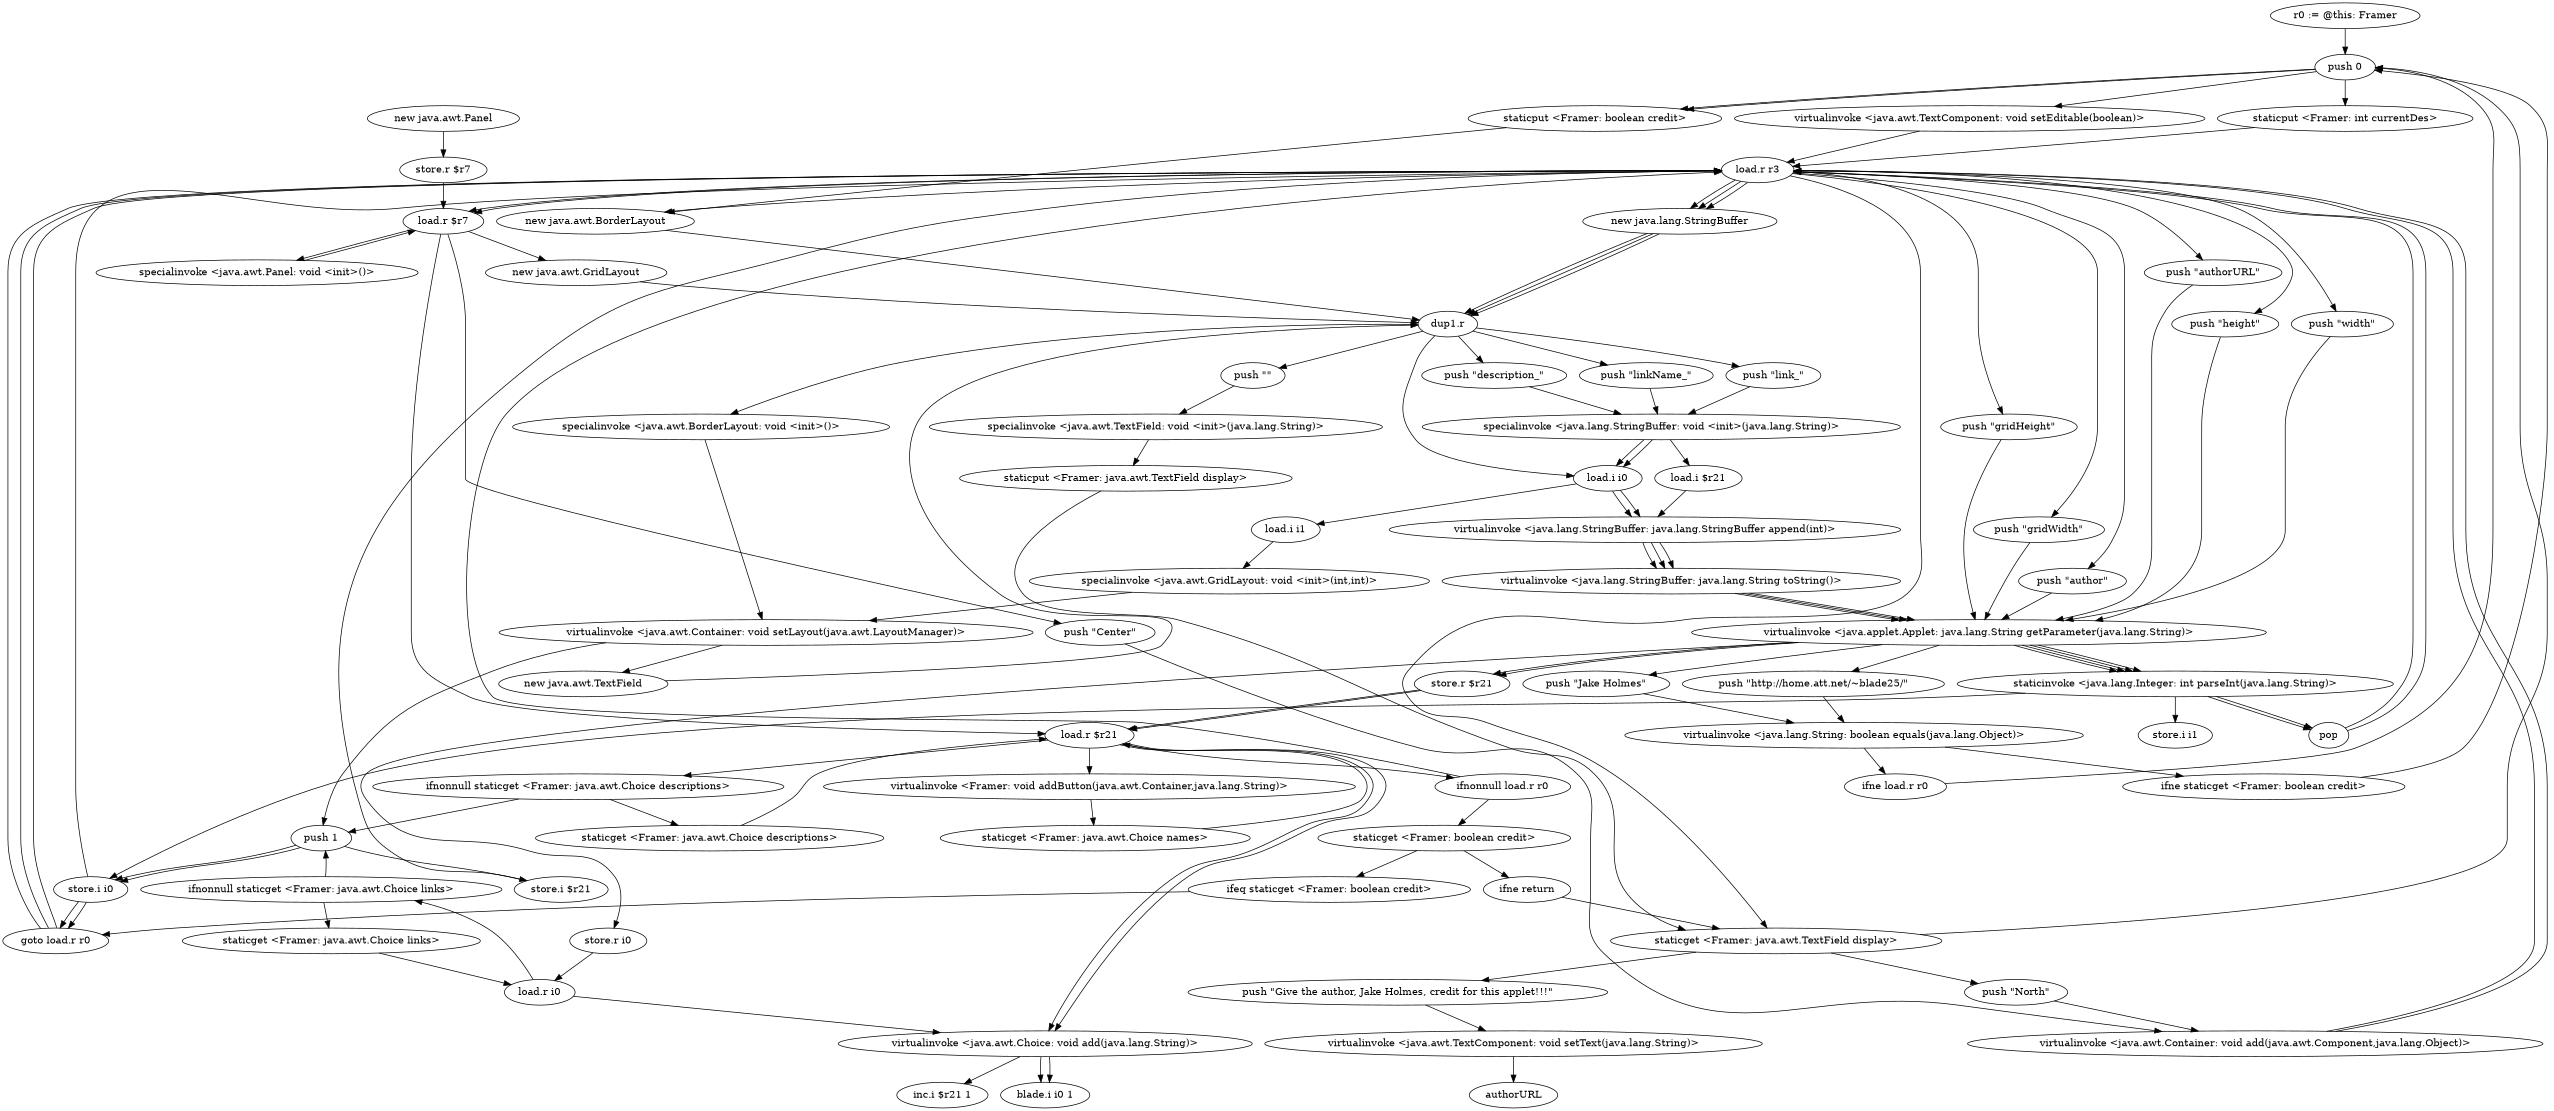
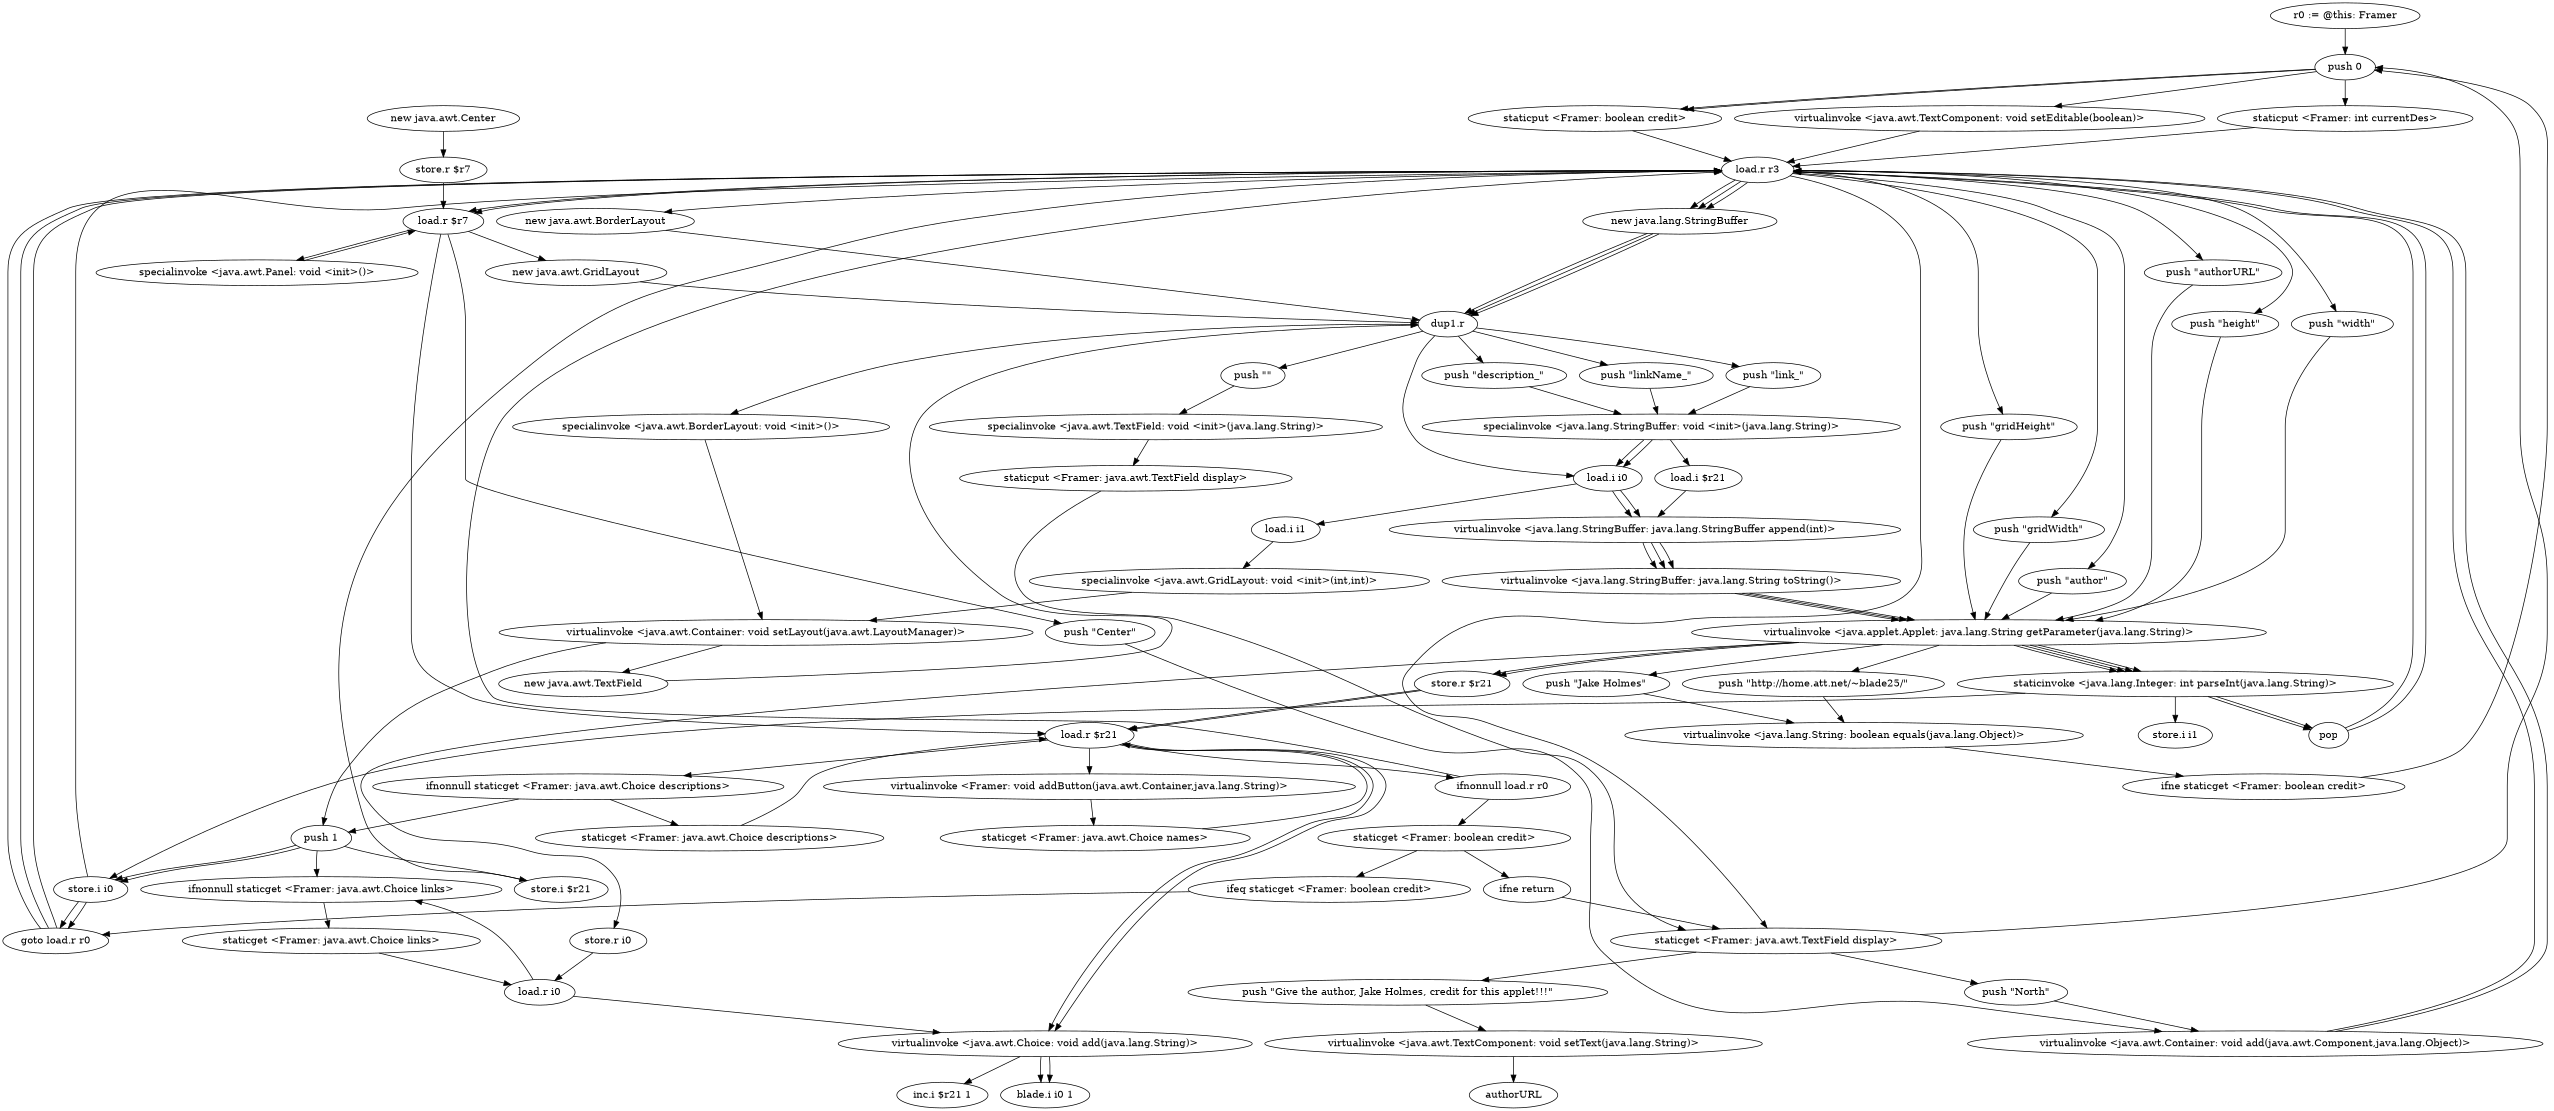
  digraph {
    "r0 := @this: Framer"
    "push 0"
    "staticput <Framer: int currentDes>"
    "virtualinvoke <java.awt.TextComponent: void setEditable(boolean)>"
    "staticput <Framer: boolean credit>"
    n6 [label="load.r r3"]
    "new java.awt.BorderLayout"
    "push \"height\""
    "push \"width\""
    "push \"gridHeight\""
    "push \"gridWidth\""
    "load.r $r7"
    "staticget <Framer: java.awt.TextField display>"
    "push \"author\""
    "push \"authorURL\""
    "new java.lang.StringBuffer"
    "dup1.r"
    "virtualinvoke <java.applet.Applet: java.lang.String getParameter(java.lang.String)>"
    "specialinvoke <java.awt.Panel: void <init>()>"
    "new java.awt.GridLayout"
    "push \"Center\""
    "load.r $r21"
    "push \"North\""
    "push \"Give the author, Jake Holmes, credit for this applet!!!\""
    "specialinvoke <java.awt.BorderLayout: void <init>()>"
    "load.i i0"
    "push \"\""
    "push \"link_\""
    "push \"description_\""
    "push \"linkName_\""
    "virtualinvoke <java.awt.Container: void setLayout(java.awt.LayoutManager)>"
    "load.i i1"
    "virtualinvoke <java.lang.StringBuffer: java.lang.StringBuffer append(int)>"
    "specialinvoke <java.awt.TextField: void <init>(java.lang.String)>"
    "specialinvoke <java.lang.StringBuffer: void <init>(java.lang.String)>"
    "push 1"
    "new java.awt.TextField"
    "store.i $r21"
    "store.i i0"
    "goto load.r r0"
    "staticinvoke <java.lang.Integer: int parseInt(java.lang.String)>"
    "push \"Jake Holmes\""
    "push \"http://home.att.net/~blade25/\""
    "store.r i0"
    "store.r $r21"
    pop
    "store.i i1"
    "virtualinvoke <java.lang.String: boolean equals(java.lang.Object)>"
    "load.r i0"
-   "new java.awt.Panel"
+   "new java.awt.Panel" [label="new java.awt.Center"]
    "store.r $r7"
    "virtualinvoke <java.awt.Container: void add(java.awt.Component,java.lang.Object)>"
    "virtualinvoke <java.awt.Choice: void add(java.lang.String)>"
    "ifnonnull staticget <Framer: java.awt.Choice descriptions>"
    "ifnonnull load.r r0"
    "virtualinvoke <Framer: void addButton(java.awt.Container,java.lang.String)>"
    "specialinvoke <java.awt.GridLayout: void <init>(int,int)>"
    "virtualinvoke <java.lang.StringBuffer: java.lang.String toString()>"
    "staticput <Framer: java.awt.TextField display>"
    "virtualinvoke <java.awt.TextComponent: void setText(java.lang.String)>"
-   "ifne load.r r0"
    "ifne staticget <Framer: boolean credit>"
    "staticget <Framer: boolean credit>"
    "ifeq staticget <Framer: boolean credit>"
    "ifne return"
    "load.i $r21"
    "ifnonnull staticget <Framer: java.awt.Choice links>"
    "staticget <Framer: java.awt.Choice links>"
    n69 [label="blade.i i0 1"]
    "inc.i $r21 1"
    "staticget <Framer: java.awt.Choice descriptions>"
    "staticget <Framer: java.awt.Choice names>"
    n73 [label=authorURL]
    "r0 := @this: Framer" -> "push 0"
    "push 0" -> "staticput <Framer: int currentDes>"
    "push 0" -> "virtualinvoke <java.awt.TextComponent: void setEditable(boolean)>"
    "push 0" -> "staticput <Framer: boolean credit>"
    "push 0" -> "staticput <Framer: boolean credit>"
    "staticput <Framer: int currentDes>" -> n6
    "virtualinvoke <java.awt.TextComponent: void setEditable(boolean)>" -> n6
-   "staticput <Framer: boolean credit>" -> "new java.awt.BorderLayout"
+   "staticput <Framer: boolean credit>" -> n6
    n6 -> "new java.awt.BorderLayout"
    n6 -> "push \"height\""
    n6 -> "push \"width\""
    n6 -> "push \"gridHeight\""
    n6 -> "push \"gridWidth\""
    n6 -> "load.r $r7"
    n6 -> "load.r $r7"
    n6 -> "staticget <Framer: java.awt.TextField display>"
    n6 -> "push \"author\""
    n6 -> "push \"authorURL\""
    n6 -> "new java.lang.StringBuffer"
    n6 -> "new java.lang.StringBuffer"
    n6 -> "new java.lang.StringBuffer"
    "new java.awt.BorderLayout" -> "dup1.r"
    "push \"height\"" -> "virtualinvoke <java.applet.Applet: java.lang.String getParameter(java.lang.String)>"
    "push \"width\"" -> "virtualinvoke <java.applet.Applet: java.lang.String getParameter(java.lang.String)>"
    "push \"gridHeight\"" -> "virtualinvoke <java.applet.Applet: java.lang.String getParameter(java.lang.String)>"
    "push \"gridWidth\"" -> "virtualinvoke <java.applet.Applet: java.lang.String getParameter(java.lang.String)>"
    "load.r $r7" -> "specialinvoke <java.awt.Panel: void <init>()>"
    "load.r $r7" -> "new java.awt.GridLayout"
    "load.r $r7" -> "push \"Center\""
    "load.r $r7" -> "load.r $r21"
    "staticget <Framer: java.awt.TextField display>" -> "push 0"
    "staticget <Framer: java.awt.TextField display>" -> "push \"North\""
    "staticget <Framer: java.awt.TextField display>" -> "push \"Give the author, Jake Holmes, credit for this applet!!!\""
    "push \"author\"" -> "virtualinvoke <java.applet.Applet: java.lang.String getParameter(java.lang.String)>"
    "push \"authorURL\"" -> "virtualinvoke <java.applet.Applet: java.lang.String getParameter(java.lang.String)>"
    "new java.lang.StringBuffer" -> "dup1.r"
    "new java.lang.StringBuffer" -> "dup1.r"
    "new java.lang.StringBuffer" -> "dup1.r"
    "dup1.r" -> "specialinvoke <java.awt.BorderLayout: void <init>()>"
    "dup1.r" -> "load.i i0"
    "dup1.r" -> "push \"\""
    "dup1.r" -> "push \"link_\""
    "dup1.r" -> "push \"description_\""
    "dup1.r" -> "push \"linkName_\""
    "virtualinvoke <java.applet.Applet: java.lang.String getParameter(java.lang.String)>" -> "staticinvoke <java.lang.Integer: int parseInt(java.lang.String)>"
    "virtualinvoke <java.applet.Applet: java.lang.String getParameter(java.lang.String)>" -> "staticinvoke <java.lang.Integer: int parseInt(java.lang.String)>"
    "virtualinvoke <java.applet.Applet: java.lang.String getParameter(java.lang.String)>" -> "staticinvoke <java.lang.Integer: int parseInt(java.lang.String)>"
    "virtualinvoke <java.applet.Applet: java.lang.String getParameter(java.lang.String)>" -> "staticinvoke <java.lang.Integer: int parseInt(java.lang.String)>"
    "virtualinvoke <java.applet.Applet: java.lang.String getParameter(java.lang.String)>" -> "push \"Jake Holmes\""
    "virtualinvoke <java.applet.Applet: java.lang.String getParameter(java.lang.String)>" -> "push \"http://home.att.net/~blade25/\""
    "virtualinvoke <java.applet.Applet: java.lang.String getParameter(java.lang.String)>" -> "store.r i0"
    "virtualinvoke <java.applet.Applet: java.lang.String getParameter(java.lang.String)>" -> "store.r $r21"
    "virtualinvoke <java.applet.Applet: java.lang.String getParameter(java.lang.String)>" -> "store.r $r21"
    "specialinvoke <java.awt.Panel: void <init>()>" -> "load.r $r7"
    "new java.awt.GridLayout" -> "dup1.r"
    "push \"Center\"" -> "virtualinvoke <java.awt.Container: void add(java.awt.Component,java.lang.Object)>"
    "load.r $r21" -> "virtualinvoke <java.awt.Choice: void add(java.lang.String)>"
    "load.r $r21" -> "virtualinvoke <java.awt.Choice: void add(java.lang.String)>"
    "load.r $r21" -> "ifnonnull staticget <Framer: java.awt.Choice descriptions>"
    "load.r $r21" -> "ifnonnull load.r r0"
    "load.r $r21" -> "virtualinvoke <Framer: void addButton(java.awt.Container,java.lang.String)>"
    "push \"North\"" -> "virtualinvoke <java.awt.Container: void add(java.awt.Component,java.lang.Object)>"
    "push \"Give the author, Jake Holmes, credit for this applet!!!\"" -> "virtualinvoke <java.awt.TextComponent: void setText(java.lang.String)>"
    "specialinvoke <java.awt.BorderLayout: void <init>()>" -> "virtualinvoke <java.awt.Container: void setLayout(java.awt.LayoutManager)>"
    "load.i i0" -> "load.i i1"
    "load.i i0" -> "virtualinvoke <java.lang.StringBuffer: java.lang.StringBuffer append(int)>"
    "load.i i0" -> "virtualinvoke <java.lang.StringBuffer: java.lang.StringBuffer append(int)>"
    "push \"\"" -> "specialinvoke <java.awt.TextField: void <init>(java.lang.String)>"
    "push \"link_\"" -> "specialinvoke <java.lang.StringBuffer: void <init>(java.lang.String)>"
    "push \"description_\"" -> "specialinvoke <java.lang.StringBuffer: void <init>(java.lang.String)>"
    "push \"linkName_\"" -> "specialinvoke <java.lang.StringBuffer: void <init>(java.lang.String)>"
    "virtualinvoke <java.awt.Container: void setLayout(java.awt.LayoutManager)>" -> "push 1"
    "virtualinvoke <java.awt.Container: void setLayout(java.awt.LayoutManager)>" -> "new java.awt.TextField"
    "load.i i1" -> "specialinvoke <java.awt.GridLayout: void <init>(int,int)>"
    "virtualinvoke <java.lang.StringBuffer: java.lang.StringBuffer append(int)>" -> "virtualinvoke <java.lang.StringBuffer: java.lang.String toString()>"
    "virtualinvoke <java.lang.StringBuffer: java.lang.StringBuffer append(int)>" -> "virtualinvoke <java.lang.StringBuffer: java.lang.String toString()>"
    "virtualinvoke <java.lang.StringBuffer: java.lang.StringBuffer append(int)>" -> "virtualinvoke <java.lang.StringBuffer: java.lang.String toString()>"
    "specialinvoke <java.awt.TextField: void <init>(java.lang.String)>" -> "staticput <Framer: java.awt.TextField display>"
    "specialinvoke <java.lang.StringBuffer: void <init>(java.lang.String)>" -> "load.i i0"
    "specialinvoke <java.lang.StringBuffer: void <init>(java.lang.String)>" -> "load.i i0"
    "specialinvoke <java.lang.StringBuffer: void <init>(java.lang.String)>" -> "load.i $r21"
    "push 1" -> "store.i $r21"
    "push 1" -> "store.i i0"
    "push 1" -> "store.i i0"
    "new java.awt.TextField" -> "dup1.r"
    "store.i $r21" -> n6
    "store.i i0" -> n6
    "store.i i0" -> "goto load.r r0"
    "store.i i0" -> "goto load.r r0"
    "goto load.r r0" -> n6
    "goto load.r r0" -> n6
    "goto load.r r0" -> n6
    "staticinvoke <java.lang.Integer: int parseInt(java.lang.String)>" -> "store.i i0"
    "staticinvoke <java.lang.Integer: int parseInt(java.lang.String)>" -> pop
    "staticinvoke <java.lang.Integer: int parseInt(java.lang.String)>" -> pop
    "staticinvoke <java.lang.Integer: int parseInt(java.lang.String)>" -> "store.i i1"
    "push \"Jake Holmes\"" -> "virtualinvoke <java.lang.String: boolean equals(java.lang.Object)>"
    "push \"http://home.att.net/~blade25/\"" -> "virtualinvoke <java.lang.String: boolean equals(java.lang.Object)>"
    "store.r i0" -> "load.r i0"
    "store.r $r21" -> "load.r $r21"
    "store.r $r21" -> "load.r $r21"
    pop -> n6
    pop -> n6
-   "virtualinvoke <java.lang.String: boolean equals(java.lang.Object)>" -> "ifne load.r r0"
    "virtualinvoke <java.lang.String: boolean equals(java.lang.Object)>" -> "ifne staticget <Framer: boolean credit>"
    "load.r i0" -> "virtualinvoke <java.awt.Choice: void add(java.lang.String)>"
    "load.r i0" -> "ifnonnull staticget <Framer: java.awt.Choice links>"
    "new java.awt.Panel" -> "store.r $r7"
    "store.r $r7" -> "load.r $r7"
    "virtualinvoke <java.awt.Container: void add(java.awt.Component,java.lang.Object)>" -> n6
    "virtualinvoke <java.awt.Container: void add(java.awt.Component,java.lang.Object)>" -> n6
    "virtualinvoke <java.awt.Choice: void add(java.lang.String)>" -> n69
    "virtualinvoke <java.awt.Choice: void add(java.lang.String)>" -> n69
    "virtualinvoke <java.awt.Choice: void add(java.lang.String)>" -> "inc.i $r21 1"
    "ifnonnull staticget <Framer: java.awt.Choice descriptions>" -> "push 1"
    "ifnonnull staticget <Framer: java.awt.Choice descriptions>" -> "staticget <Framer: java.awt.Choice descriptions>"
    "ifnonnull load.r r0" -> n6
    "ifnonnull load.r r0" -> "staticget <Framer: boolean credit>"
    "virtualinvoke <Framer: void addButton(java.awt.Container,java.lang.String)>" -> "staticget <Framer: java.awt.Choice names>"
    "specialinvoke <java.awt.GridLayout: void <init>(int,int)>" -> "virtualinvoke <java.awt.Container: void setLayout(java.awt.LayoutManager)>"
    "virtualinvoke <java.lang.StringBuffer: java.lang.String toString()>" -> "virtualinvoke <java.applet.Applet: java.lang.String getParameter(java.lang.String)>"
    "virtualinvoke <java.lang.StringBuffer: java.lang.String toString()>" -> "virtualinvoke <java.applet.Applet: java.lang.String getParameter(java.lang.String)>"
    "virtualinvoke <java.lang.StringBuffer: java.lang.String toString()>" -> "virtualinvoke <java.applet.Applet: java.lang.String getParameter(java.lang.String)>"
    "staticput <Framer: java.awt.TextField display>" -> "staticget <Framer: java.awt.TextField display>"
    "virtualinvoke <java.awt.TextComponent: void setText(java.lang.String)>" -> n73
-   "ifne load.r r0" -> "push 0"
    "ifne staticget <Framer: boolean credit>" -> "push 0"
    "staticget <Framer: boolean credit>" -> "ifeq staticget <Framer: boolean credit>"
    "staticget <Framer: boolean credit>" -> "ifne return"
    "ifeq staticget <Framer: boolean credit>" -> "goto load.r r0"
    "ifne return" -> "staticget <Framer: java.awt.TextField display>"
    "load.i $r21" -> "virtualinvoke <java.lang.StringBuffer: java.lang.StringBuffer append(int)>"
-   "ifnonnull staticget <Framer: java.awt.Choice links>" -> "push 1"
+   "push 1" -> "ifnonnull staticget <Framer: java.awt.Choice links>"
    "ifnonnull staticget <Framer: java.awt.Choice links>" -> "staticget <Framer: java.awt.Choice links>"
    "staticget <Framer: java.awt.Choice links>" -> "load.r i0"
    "staticget <Framer: java.awt.Choice descriptions>" -> "load.r $r21"
    "staticget <Framer: java.awt.Choice names>" -> "load.r $r21"
  }
